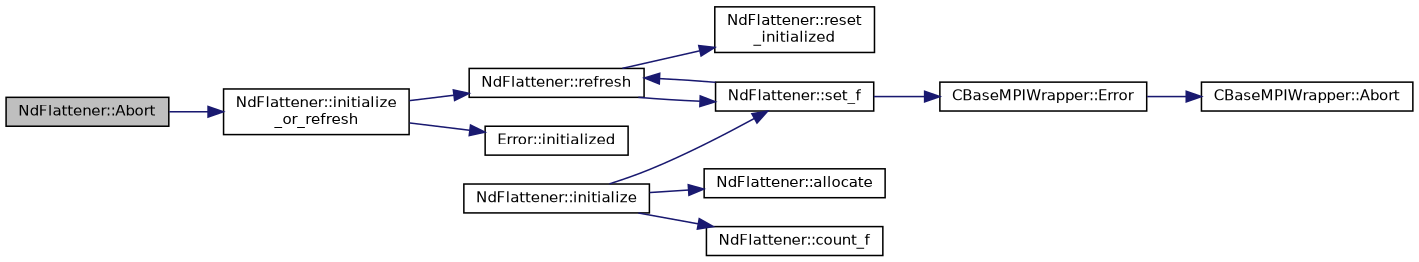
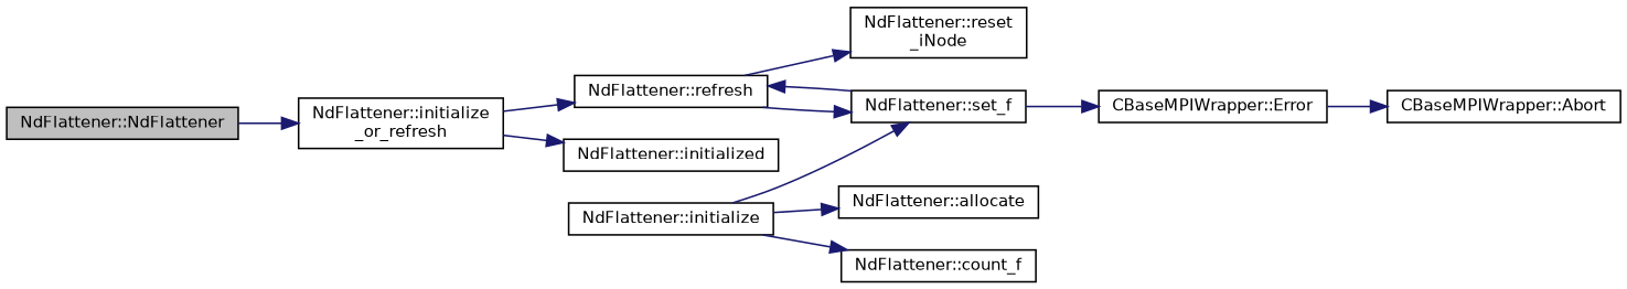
  digraph {
    rankdir=LR
    node [color=black fillcolor=white fontname=Helvetica fontsize=10 shape=record style=filled]
    edge [color=midnightblue fontname=Helvetica fontsize=10 labelfontname=Helvetica labelfontsize=10 style=solid]
-   n1 [fillcolor=grey75 fontcolor=black height=0.2 label="NdFlattener::Abort" width=0.4]
+   n1 [fillcolor=grey75 fontcolor=black height=0.2 label="NdFlattener::NdFlattener" width=0.4]
    n2 [height=0.2 label="NdFlattener::initialize\l_or_refresh" width=0.4]
    n3 [height=0.2 label="NdFlattener::refresh" width=0.4]
-   n4 [height=0.2 label="Error::initialized" width=0.4]
+   n4 [height=0.2 label="NdFlattener::initialized" width=0.4]
    n5 [height=0.2 label="NdFlattener::initialize" width=0.4]
    n6 [height=0.2 label="NdFlattener::allocate" width=0.4]
    n7 [height=0.2 label="NdFlattener::count_f" width=0.4]
    n8 [height=0.2 label="NdFlattener::set_f" width=0.4]
-   n9 [height=0.2 label="NdFlattener::reset\l_initialized" width=0.4]
+   n9 [height=0.2 label="NdFlattener::reset\l_iNode" width=0.4]
    n10 [height=0.2 label="CBaseMPIWrapper::Error" width=0.4]
    n11 [height=0.2 label="CBaseMPIWrapper::Abort" width=0.4]
    n1 -> n2
    n2 -> n3
    n2 -> n4
    n3 -> n8
    n3 -> n9
    n5 -> n6
    n5 -> n7
    n5 -> n8
    n8 -> n3
    n8 -> n10
    n10 -> n11
  }
